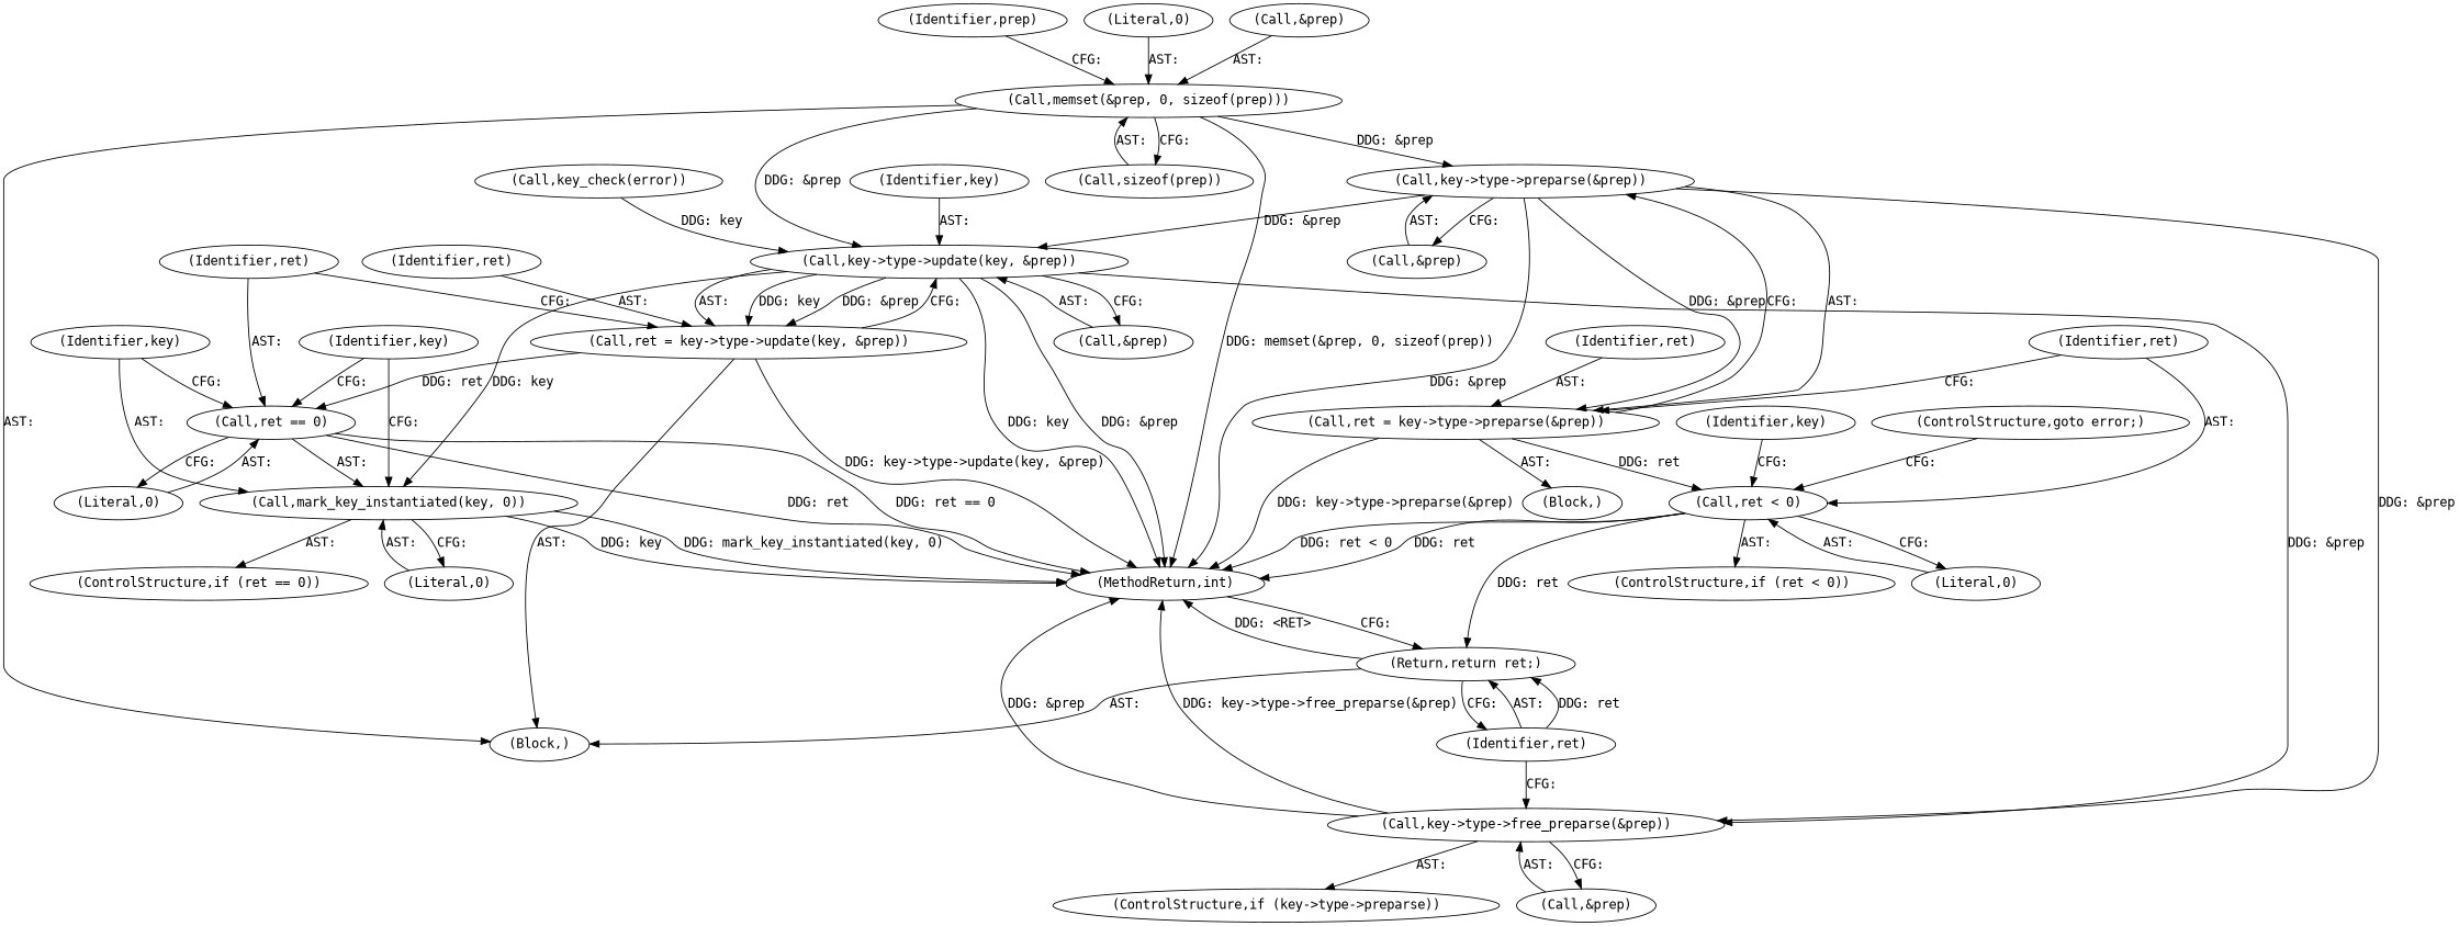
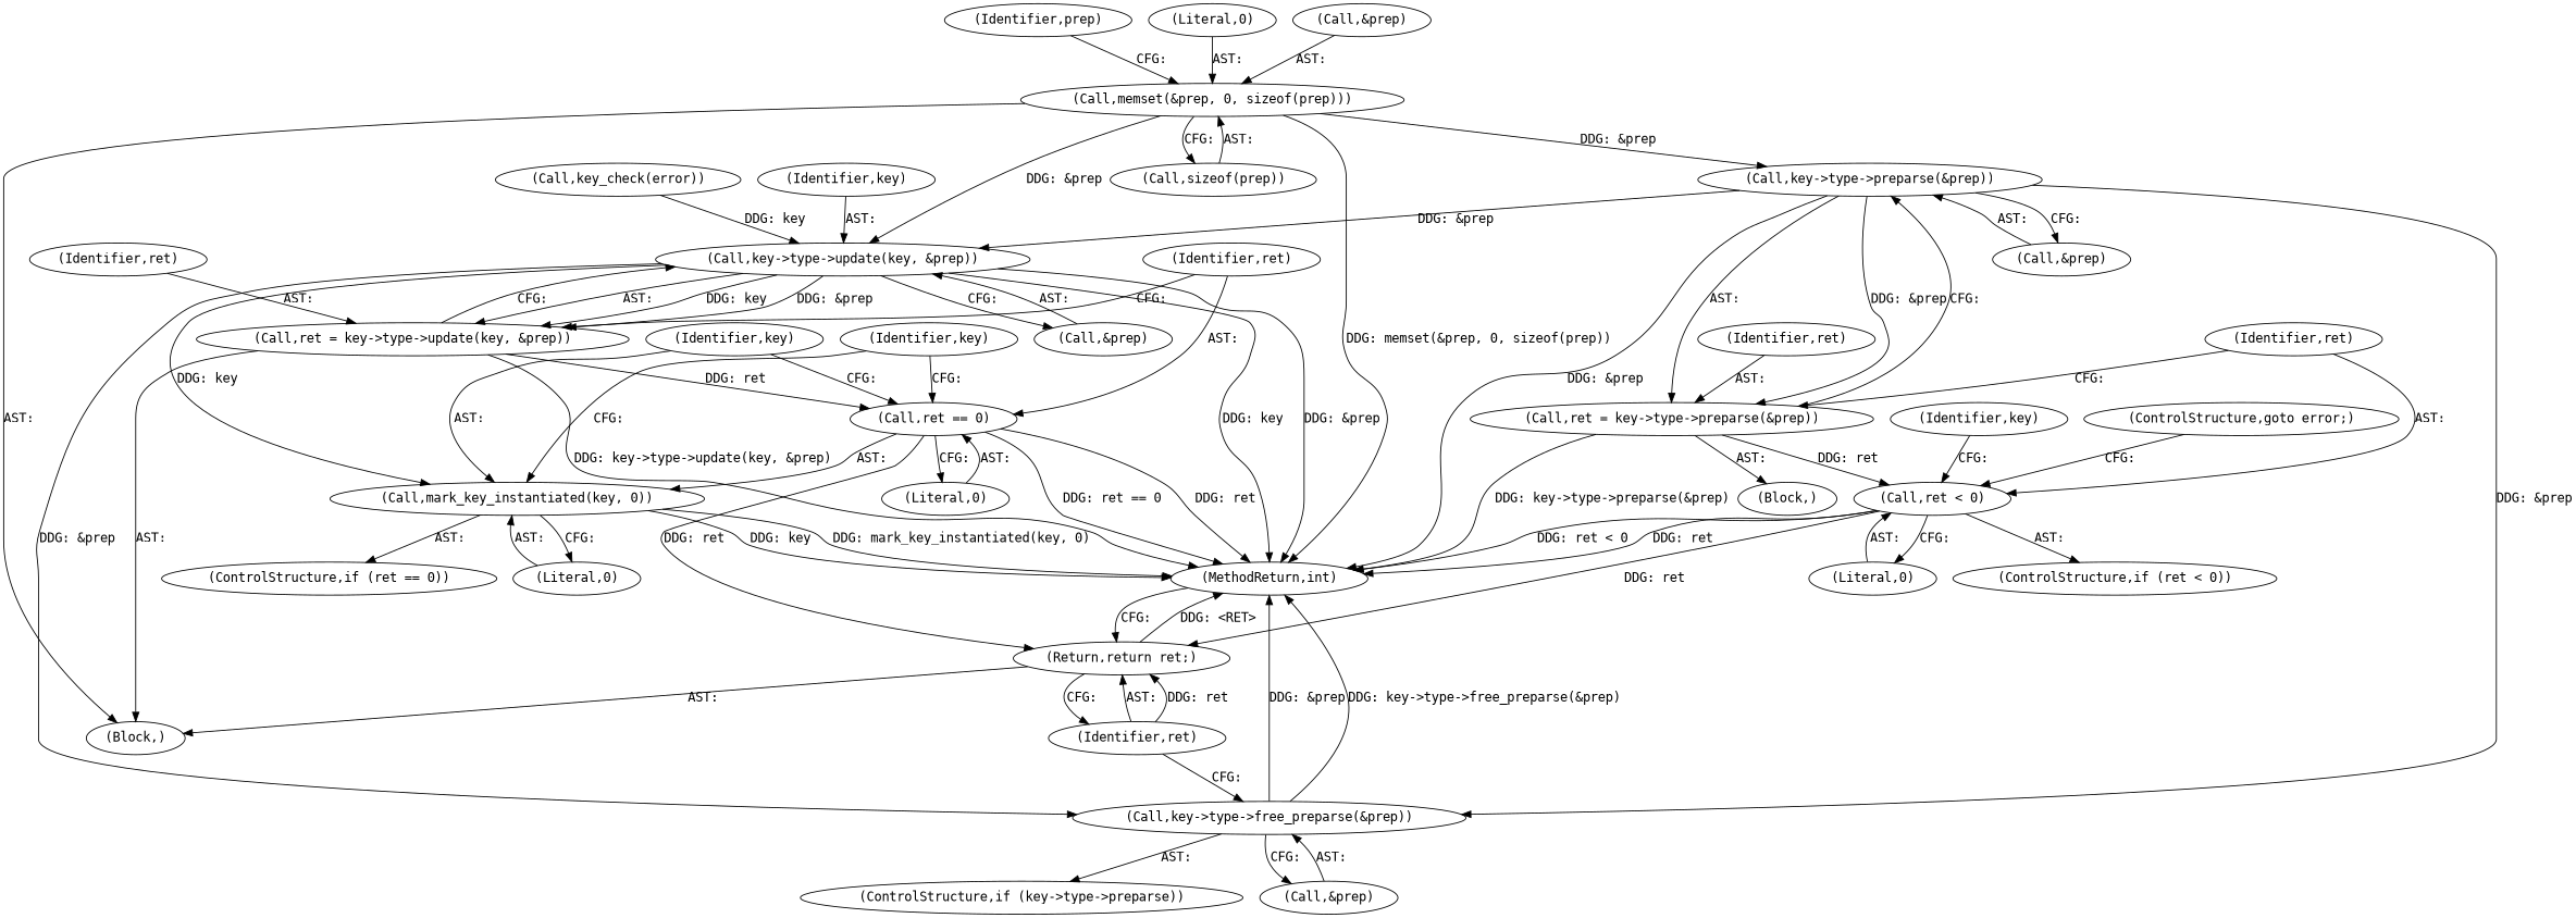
  digraph {
    fontname="DejaVu Sans Mono"
    node [fontname="DejaVu Sans Mono"]
    edge [fontname="DejaVu Sans Mono"]
    n1 [label="(Call,memset(&prep, 0, sizeof(prep)))"]
    n2 [label="(Call,key->type->preparse(&prep))"]
    n3 [label="(Call,key->type->update(key, &prep))"]
    n4 [label="(Call,sizeof(prep))"]
    n5 [label="(Block,)"]
    n6 [label="(MethodReturn,int)"]
    n7 [label="(Call,ret = key->type->preparse(&prep))"]
    n8 [label="(Call,key->type->free_preparse(&prep))"]
    n9 [label="(Call,&prep)"]
    n10 [label="(Call,ret = key->type->update(key, &prep))"]
    n11 [label="(Call,mark_key_instantiated(key, 0))"]
    n12 [label="(Call,&prep)"]
    n13 [label="(Return,return ret;)"]
    n14 [label="(Call,ret < 0)"]
    n15 [label="(Block,)"]
    n16 [label="(ControlStructure,if (key->type->preparse))"]
    n17 [label="(Call,&prep)"]
    n18 [label="(Literal,0)"]
    n19 [label="(ControlStructure,if (ret < 0))"]
    n20 [label="(Identifier,ret)"]
    n21 [label="(Call,ret == 0)"]
    n22 [label="(ControlStructure,if (ret == 0))"]
    n23 [label="(Literal,0)"]
    n24 [label="(Literal,0)"]
    n25 [label="(Identifier,ret)"]
    n26 [label="(Call,key_check(error))"]
    n27 [label="(Identifier,prep)"]
    n28 [label="(Identifier,key)"]
    n29 [label="(ControlStructure,goto error;)"]
    n30 [label="(Identifier,ret)"]
    n31 [label="(Literal,0)"]
    n32 [label="(Identifier,key)"]
    n33 [label="(Identifier,ret)"]
    n34 [label="(Identifier,key)"]
    n35 [label="(Identifier,key)"]
    n36 [label="(Identifier,ret)"]
    n37 [label="(Call,&prep)"]
    n1 -> n2 [label="DDG: &prep"]
    n1 -> n3 [label="DDG: &prep"]
    n1 -> n4 [label="CFG: "]
    n1 -> n5 [label="AST: "]
    n1 -> n6 [label="DDG: memset(&prep, 0, sizeof(prep))"]
    n2 -> n3 [label="DDG: &prep"]
    n2 -> n6 [label="DDG: &prep"]
    n2 -> n7 [label="AST: "]
    n2 -> n7 [label="DDG: &prep"]
    n2 -> n8 [label="DDG: &prep"]
    n2 -> n9 [label="CFG: "]
    n3 -> n6 [label="DDG: &prep"]
    n3 -> n6 [label="DDG: key"]
    n3 -> n8 [label="DDG: &prep"]
    n3 -> n10 [label="AST: "]
    n3 -> n10 [label="DDG: key"]
    n3 -> n10 [label="DDG: &prep"]
    n3 -> n11 [label="DDG: key"]
    n3 -> n12 [label="CFG: "]
    n4 -> n1 [label="AST: "]
    n6 -> n13 [label="CFG: "]
    n7 -> n2 [label="CFG: "]
    n7 -> n6 [label="DDG: key->type->preparse(&prep)"]
    n7 -> n14 [label="DDG: ret"]
    n7 -> n15 [label="AST: "]
    n8 -> n6 [label="DDG: &prep"]
    n8 -> n6 [label="DDG: key->type->free_preparse(&prep)"]
    n8 -> n16 [label="AST: "]
    n8 -> n17 [label="CFG: "]
    n9 -> n2 [label="AST: "]
    n10 -> n3 [label="CFG: "]
    n10 -> n5 [label="AST: "]
    n10 -> n6 [label="DDG: key->type->update(key, &prep)"]
    n10 -> n21 [label="DDG: ret"]
    n11 -> n6 [label="DDG: key"]
    n11 -> n6 [label="DDG: mark_key_instantiated(key, 0)"]
    n11 -> n22 [label="AST: "]
    n11 -> n23 [label="CFG: "]
    n12 -> n3 [label="AST: "]
    n13 -> n5 [label="AST: "]
    n13 -> n6 [label="DDG: <RET>"]
    n13 -> n20 [label="CFG: "]
    n14 -> n6 [label="DDG: ret < 0"]
    n14 -> n6 [label="DDG: ret"]
    n14 -> n13 [label="DDG: ret"]
    n14 -> n18 [label="CFG: "]
    n14 -> n19 [label="AST: "]
    n17 -> n8 [label="AST: "]
    n18 -> n14 [label="AST: "]
    n20 -> n8 [label="CFG: "]
    n20 -> n13 [label="AST: "]
    n20 -> n13 [label="DDG: ret"]
    n21 -> n6 [label="DDG: ret == 0"]
    n21 -> n6 [label="DDG: ret"]
    n21 -> n11 [label="AST: "]
+   n21 -> n13 [label="DDG: ret"]
    n21 -> n24 [label="CFG: "]
    n23 -> n11 [label="AST: "]
    n24 -> n21 [label="AST: "]
    n25 -> n10 [label="CFG: "]
    n25 -> n21 [label="AST: "]
    n26 -> n3 [label="DDG: key"]
    n27 -> n1 [label="CFG: "]
    n28 -> n3 [label="AST: "]
    n29 -> n14 [label="CFG: "]
    n30 -> n7 [label="CFG: "]
    n30 -> n14 [label="AST: "]
    n31 -> n1 [label="AST: "]
    n32 -> n14 [label="CFG: "]
    n33 -> n10 [label="AST: "]
    n34 -> n11 [label="AST: "]
    n34 -> n21 [label="CFG: "]
    n35 -> n11 [label="CFG: "]
    n35 -> n21 [label="CFG: "]
    n36 -> n7 [label="AST: "]
    n37 -> n1 [label="AST: "]
  }
